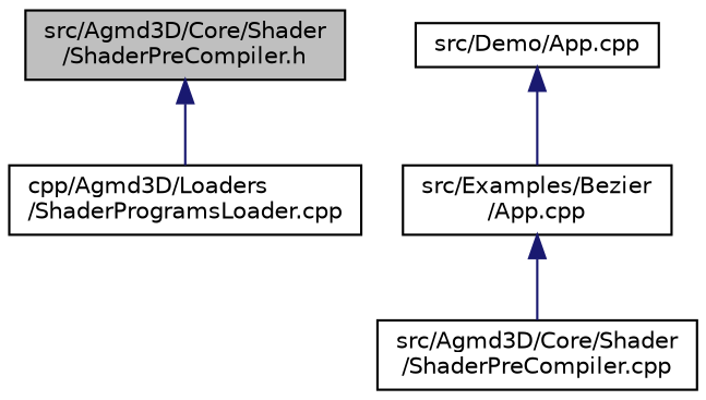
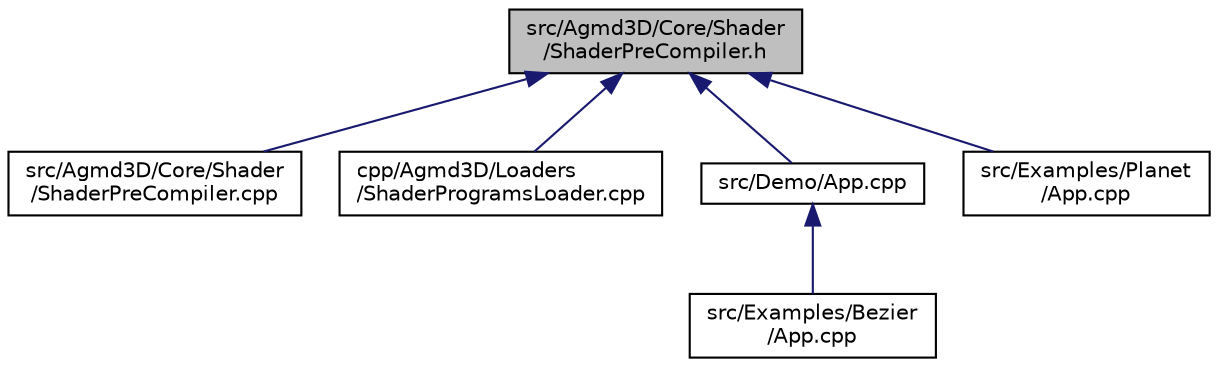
  digraph {
    node [color=black fillcolor=white fontname=Helvetica fontsize=10 shape=record style=filled]
    edge [color=midnightblue dir=back fontname=Helvetica fontsize=10 labelfontname=Helvetica labelfontsize=10 style=solid]
    n1 [fillcolor=grey75 fontcolor=black height=0.2 label="src/Agmd3D/Core/Shader\l/ShaderPreCompiler.h" width=0.4]
    n2 [height=0.2 label="src/Agmd3D/Core/Shader\l/ShaderPreCompiler.cpp" width=0.4]
    n3 [height=0.2 label="cpp/Agmd3D/Loaders\l/ShaderProgramsLoader.cpp" width=0.4]
    n4 [height=0.2 label="src/Demo/App.cpp" width=0.4]
+   n5 [height=0.2 label="src/Examples/Planet\l/App.cpp" width=0.4]
    n6 [height=0.2 label="src/Examples/Bezier\l/App.cpp" width=0.4]
-   n6 -> n2
+   n1 -> n2
    n1 -> n3
+   n1 -> n4
+   n1 -> n5
    n4 -> n6
  }
